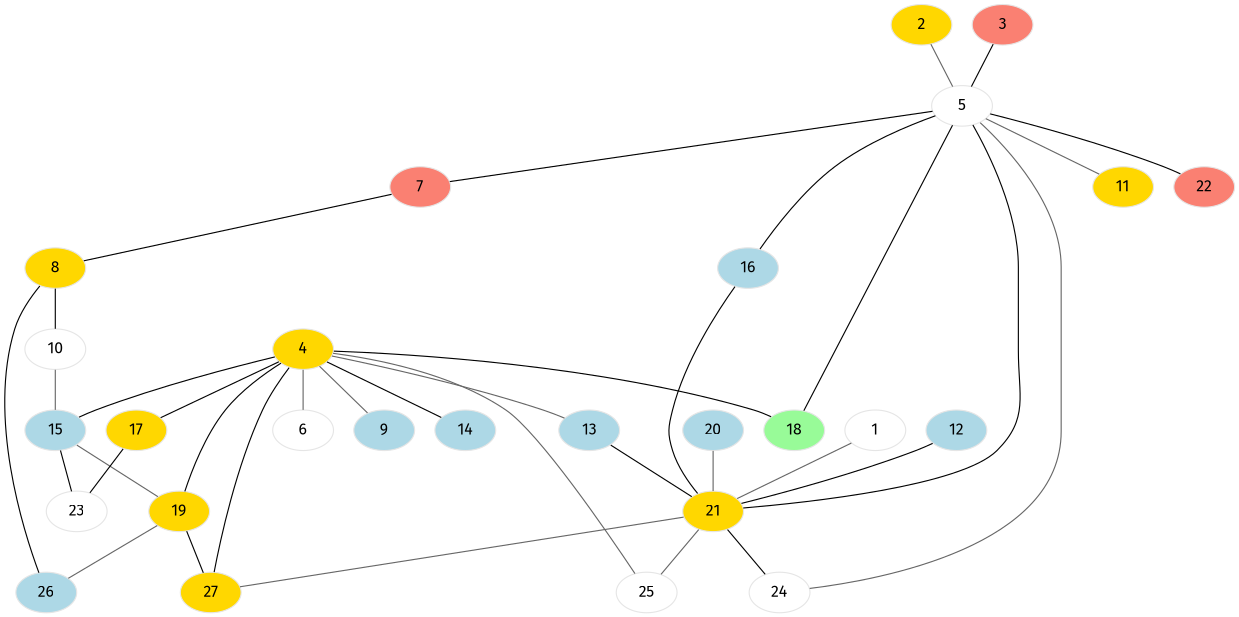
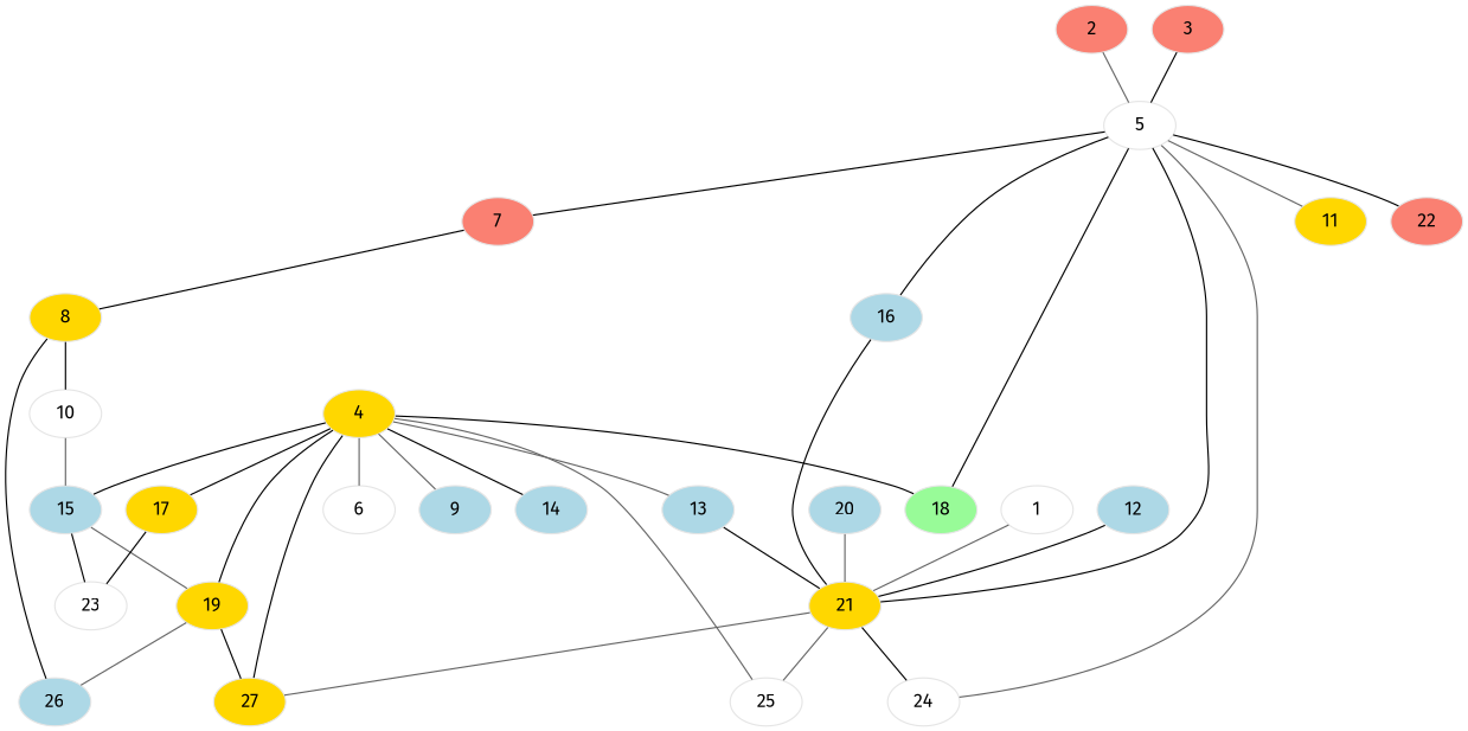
  graph {
    fontname="Fira Sans"
    node [color=gray90 fillcolor=lightblue fontname="Fira Sans" style=filled]
    edge [color=black fontname="Fira Sans" weight=1.0]
    1 [fillcolor=white]
    21 [fillcolor=gold]
    25 [fillcolor=white]
    27 [fillcolor=gold]
    24 [fillcolor=white]
-   2 [fillcolor=gold]
+   2 [fillcolor=salmon]
    5 [fillcolor=white]
    18 [fillcolor=palegreen]
    7 [fillcolor=salmon]
    11 [fillcolor=gold]
    16
    22 [fillcolor=salmon]
    3 [fillcolor=salmon]
    4 [fillcolor=gold]
    6 [fillcolor=white]
    9
    13
    14
    15
    17 [fillcolor=gold]
    19 [fillcolor=gold]
    23 [fillcolor=white]
    26
    8 [fillcolor=gold]
    10 [fillcolor=white]
    12
    20
    1 -- 21 [color=gray40]
    21 -- 25 [color=gray40]
    21 -- 27 [color=gray40]
    21 -- 24
    2 -- 5 [color=gray40]
    5 -- 21
    5 -- 24 [color=gray40]
    5 -- 18 [weight=2.0]
    5 -- 7
    5 -- 11 [color=gray40]
    5 -- 16
    5 -- 22
    7 -- 8
    16 -- 21
    3 -- 5
    4 -- 25 [color=gray40]
    4 -- 27
    4 -- 18
    4 -- 6 [color=gray40]
    4 -- 9 [color=gray40]
    4 -- 13 [color=gray40]
    4 -- 14
    4 -- 15
    4 -- 17
    4 -- 19 [weight=2.0]
    13 -- 21
    15 -- 19 [color=gray40]
    15 -- 23
    17 -- 23
    19 -- 27 [weight=2.0]
    19 -- 26 [color=gray40]
    8 -- 26
    8 -- 10
    10 -- 15 [color=gray40]
    12 -- 21
    20 -- 21 [color=gray40]
  }
